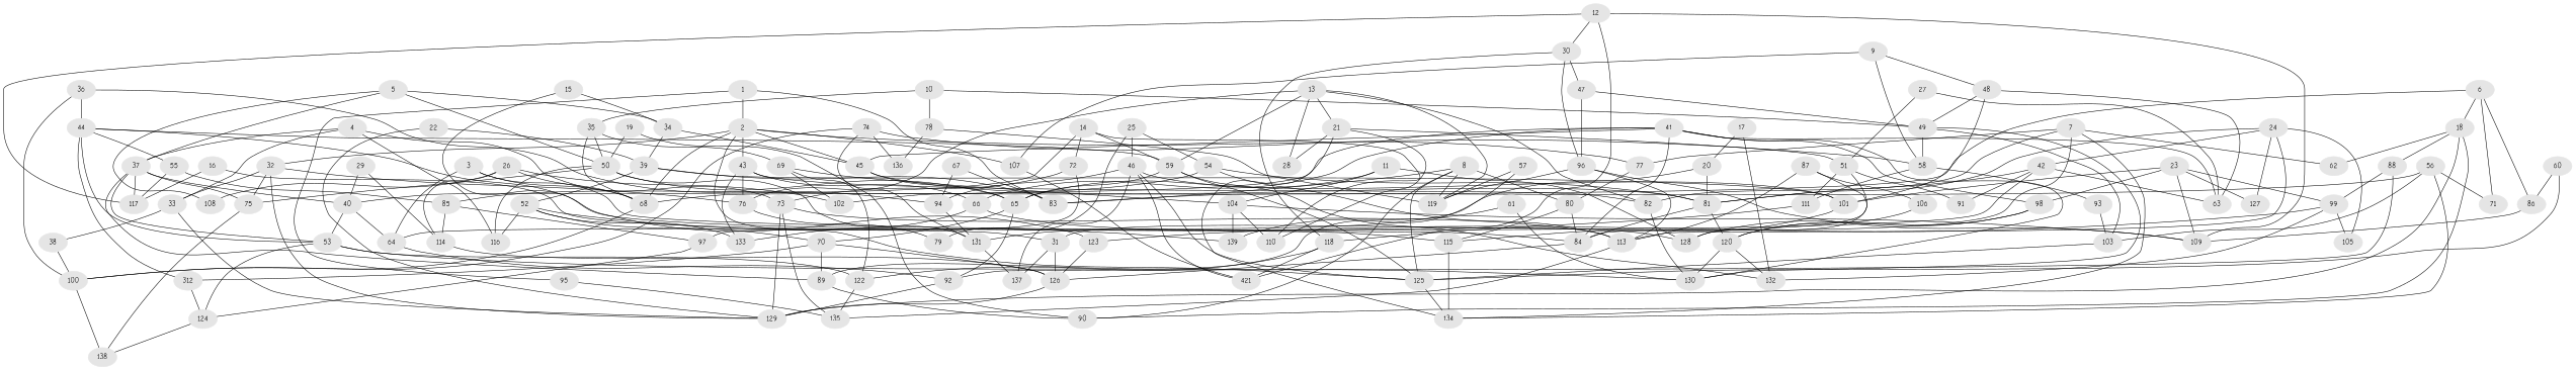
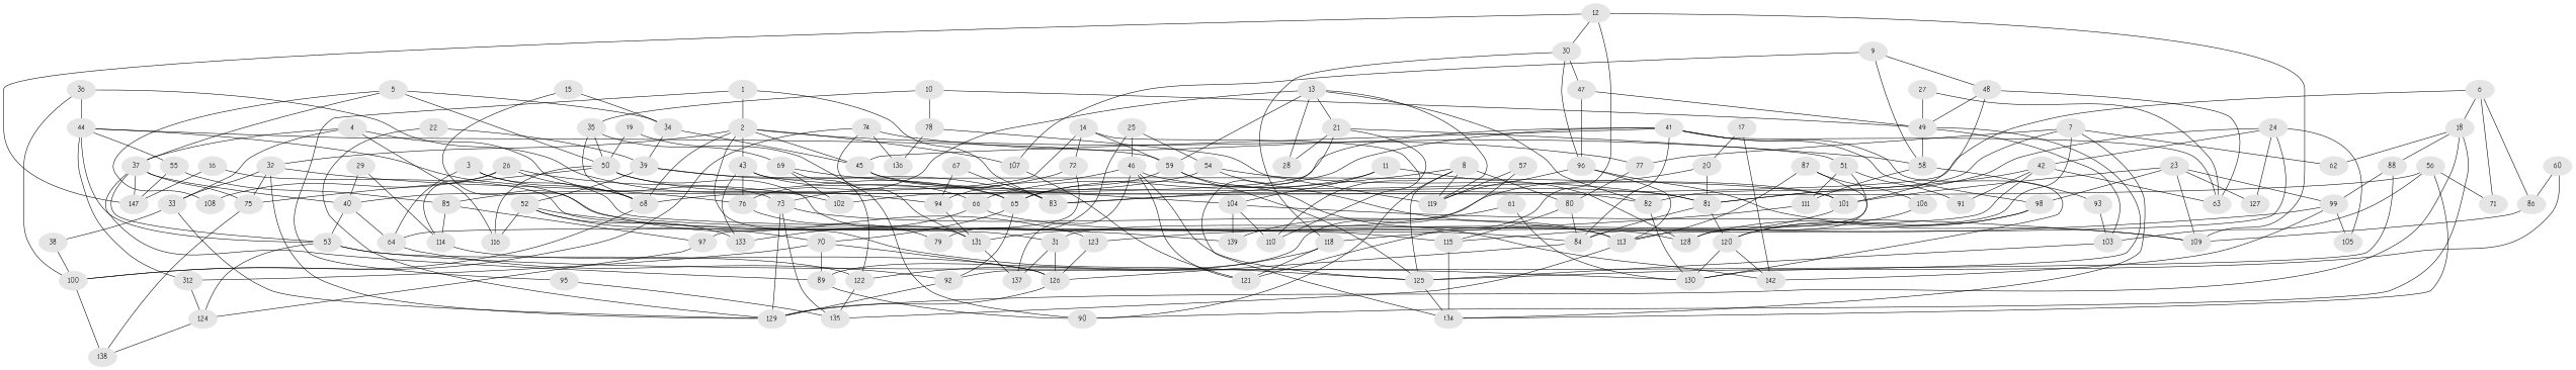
  graph {
    fontname="Comic Neue"
    node [color=gray90 fontname="Comic Neue" style=filled]
    edge [fontname="Comic Neue"]
    1
    2
    83
    95
    32
    43
    45
    58
    68
    107
    125
    135
    33
    76
    129
    75
    82
    66
    133
    65
    81
    111
    93
    100
-   121 [label=421]
+   121
    134
    3
    64
    84
    92
    126
    4
    37
    73
    116
    38
-   117
+   117 [label=147]
    40
    53
    89
    113
    5
    34
    50
    108
    39
    131
    6
    18
    71
    86
    62
    90
    88
    109
    7
    31
    77
    137
    80
    130
    8
    119
    115
    9
    48
    49
    101
    63
    10
    35
    78
    69
    103
    136
    11
    104
    128
    70
    110
    139
    12
    30
    47
    96
    118
    79
    13
    21
    28
    59
    51
-   132
+   132 [label=142]
    14
    72
    97
    15
    123
    16
    17
    20
    99
    19
    120
    91
    22
    52
    23
    98
    127
    105
    24
    42
    25
    46
    54
    94
    85
    26
    102
    114
    27
    29
    122
    138
    36
    44
    55
    n129 [label=312]
    124
    41
    56
    57
    60
    61
    67
    74
    87
    106
    1 -- 2
    1 -- 83
    1 -- 95
    2 -- 32
    2 -- 43
    2 -- 45
    2 -- 58
    2 -- 68
    2 -- 107
    2 -- 125
    95 -- 135
    32 -- 33
    32 -- 76
    32 -- 129
    32 -- 75
    43 -- 76
    43 -- 82
    43 -- 66
    43 -- 133
    45 -- 65
    45 -- 81
    58 -- 111
    58 -- 93
    68 -- 100
    107 -- 121
    125 -- 134
    33 -- 129
    33 -- 38
    76 -- 79
    75 -- 138
    82 -- 130
    66 -- 133
    66 -- 128
    65 -- 92
    65 -- 70
    81 -- 84
    81 -- 120
    111 -- 118
    93 -- 103
    100 -- 138
    3 -- 68
    3 -- 64
    3 -- 84
    64 -- 92
    84 -- 126
    92 -- 129
    126 -- 129
    4 -- 33
    4 -- 37
    4 -- 73
    4 -- 116
    37 -- 75
    37 -- 117
    37 -- 40
    37 -- 53
    37 -- 89
    73 -- 135
    73 -- 129
    73 -- 113
    38 -- 100
    40 -- 64
    40 -- 53
    53 -- 130
    53 -- 122
    53 -- 124
    89 -- 90
    113 -- 135
    5 -- 37
    5 -- 34
    5 -- 50
    5 -- 108
    34 -- 45
    34 -- 39
    50 -- 75
    50 -- 65
    50 -- 116
    50 -- 131
    39 -- 83
    39 -- 101
    39 -- 52
    131 -- 137
    6 -- 68
    6 -- 18
    6 -- 71
    6 -- 86
    18 -- 129
    18 -- 62
    18 -- 90
    18 -- 88
    86 -- 109
    88 -- 92
    88 -- 99
    7 -- 82
    7 -- 134
    7 -- 62
    7 -- 31
    7 -- 77
    31 -- 126
    31 -- 137
    77 -- 80
    80 -- 84
    80 -- 115
    8 -- 83
    8 -- 125
    8 -- 90
    8 -- 80
    8 -- 119
    115 -- 134
    9 -- 58
    9 -- 107
    9 -- 48
    48 -- 49
    48 -- 101
    48 -- 63
    49 -- 58
    49 -- 130
    49 -- 103
    101 -- 115
    10 -- 49
    10 -- 35
    10 -- 78
    35 -- 68
    35 -- 50
    35 -- 69
    78 -- 119
    78 -- 136
    69 -- 104
    69 -- 102
    69 -- 122
    103 -- 125
    11 -- 65
    11 -- 104
    11 -- 128
    104 -- 109
    104 -- 110
    104 -- 139
    70 -- 126
    70 -- 89
    70 -- n129
    12 -- 121
    12 -- 117
    12 -- 109
    12 -- 30
    30 -- 47
    30 -- 96
    30 -- 118
    47 -- 49
    47 -- 96
    96 -- 113
    96 -- 109
    96 -- 119
    118 -- 121
    118 -- 122
    13 -- 76
    13 -- 82
    13 -- 119
    13 -- 21
    13 -- 28
    13 -- 59
    21 -- 134
    21 -- 110
    21 -- 28
    21 -- 51
    59 -- 125
    59 -- 65
    59 -- 132
    51 -- 111
    51 -- 84
    51 -- 91
    14 -- 40
    14 -- 110
    14 -- 59
    14 -- 72
    72 -- 73
    72 -- 97
    97 -- 124
    15 -- 34
    15 -- 123
    123 -- 126
    16 -- 117
    16 -- 31
    17 -- 132
    17 -- 20
    20 -- 81
    20 -- 131
    99 -- 132
    99 -- 123
    99 -- 105
    19 -- 50
    19 -- 90
    120 -- 130
    120 -- 132
    22 -- 129
    22 -- 39
    52 -- 133
    52 -- 116
    52 -- 70
    52 -- 139
    23 -- 109
    23 -- 101
    23 -- 99
    23 -- 98
    23 -- 127
    98 -- 128
    98 -- 120
    24 -- 81
    24 -- 113
    24 -- 127
    24 -- 105
    24 -- 42
    42 -- 81
    42 -- 64
    42 -- 63
    42 -- 91
    25 -- 79
    25 -- 46
    25 -- 54
    46 -- 125
    46 -- 121
    46 -- 137
    46 -- 101
    46 -- 94
    54 -- 81
    54 -- 113
    54 -- 85
    94 -- 131
    85 -- 97
    85 -- 114
    26 -- 68
    26 -- 108
    26 -- 102
    26 -- 114
    114 -- 126
    27 -- 63
-   27 -- 51
+   27 -- 49
    29 -- 40
    29 -- 114
    122 -- 135
    36 -- 100
    36 -- 94
    36 -- 44
    44 -- 53
    44 -- 115
    44 -- 59
    44 -- 55
    44 -- n129
    55 -- 117
    55 -- 85
    n129 -- 124
    124 -- 138
    41 -- 45
    41 -- 66
    41 -- 84
    41 -- 130
    41 -- 63
    41 -- 98
    41 -- 102
    56 -- 83
    56 -- 134
    56 -- 71
    56 -- 103
    57 -- 89
    57 -- 119
    60 -- 125
    60 -- 86
    61 -- 130
    61 -- 139
    67 -- 83
    67 -- 94
    74 -- 100
    74 -- 131
    74 -- 77
    74 -- 136
    87 -- 113
    87 -- 128
    87 -- 106
    106 -- 120
  }
